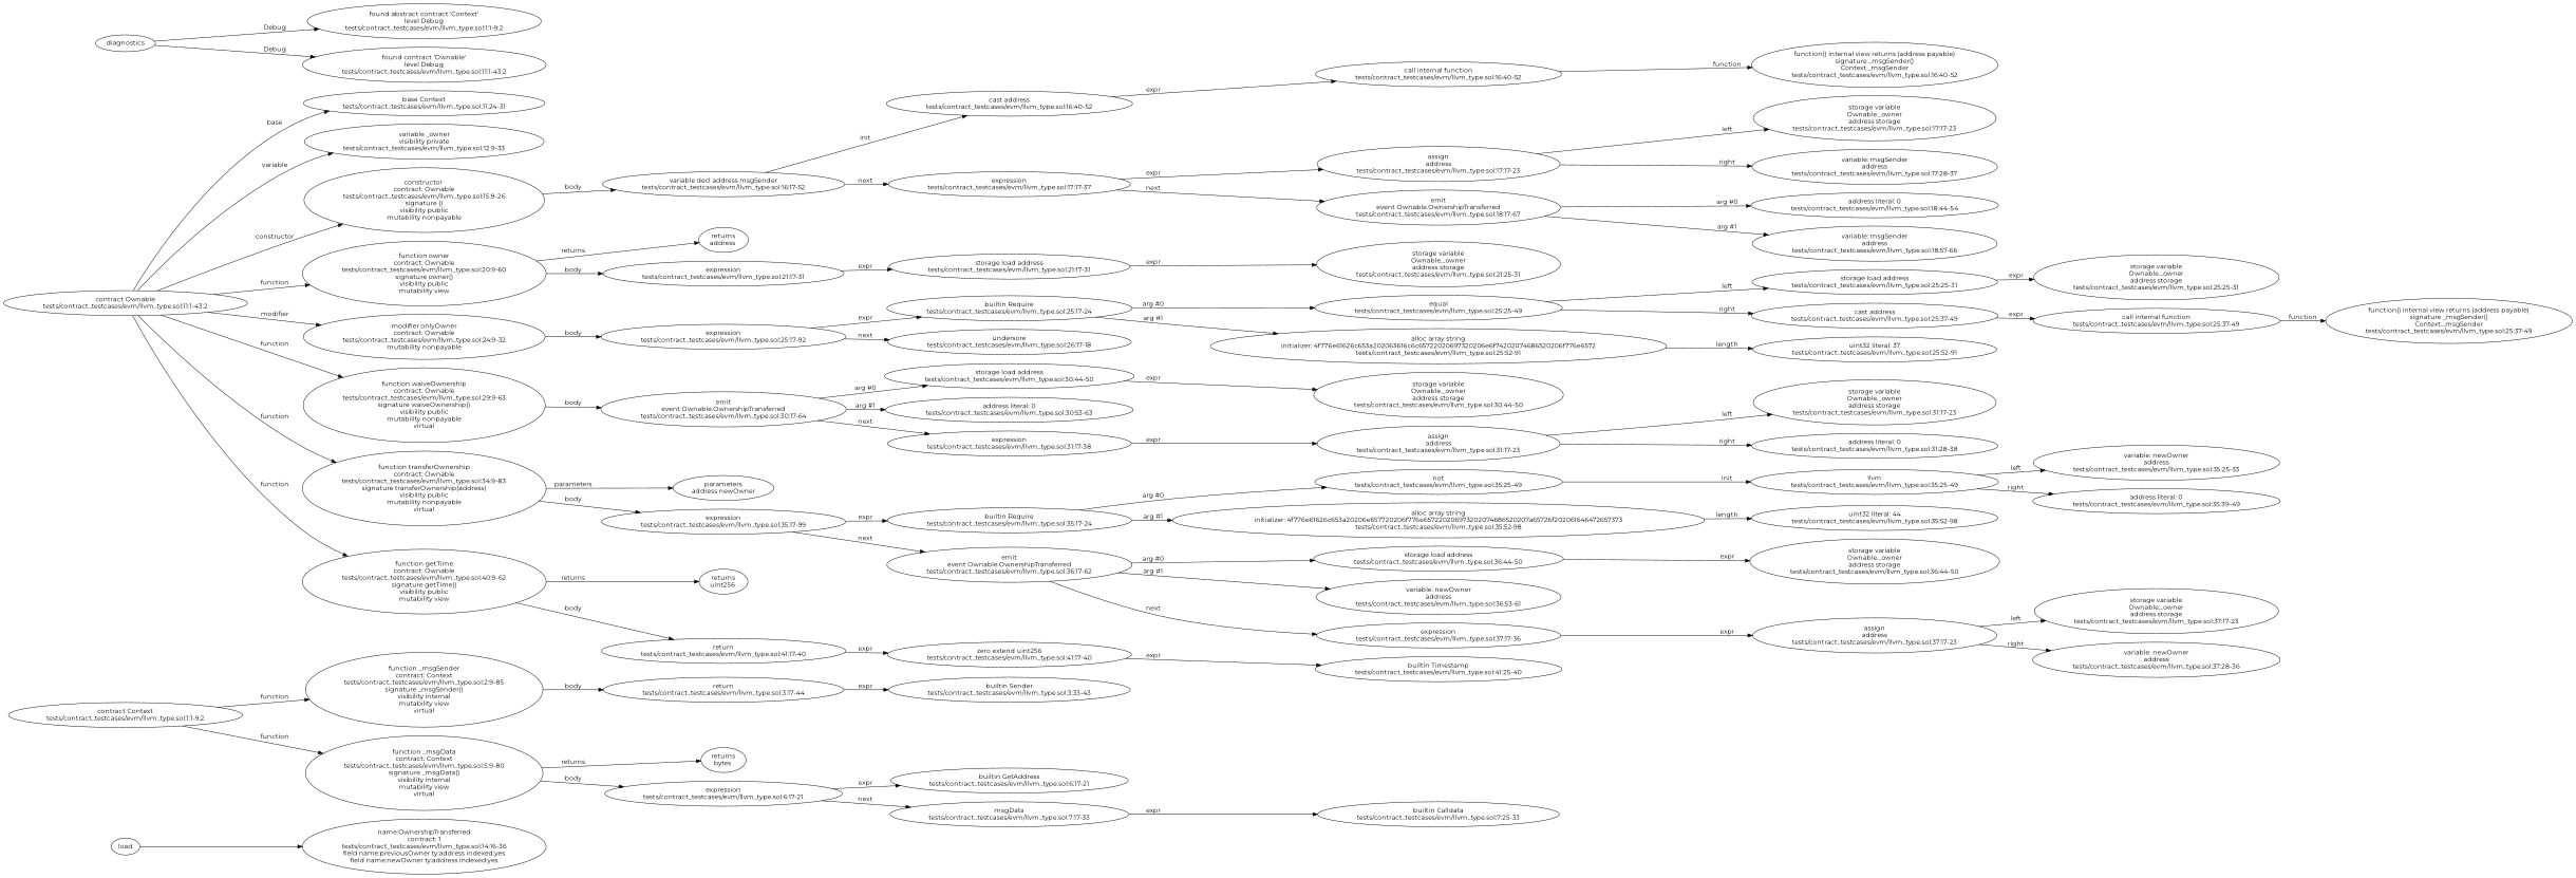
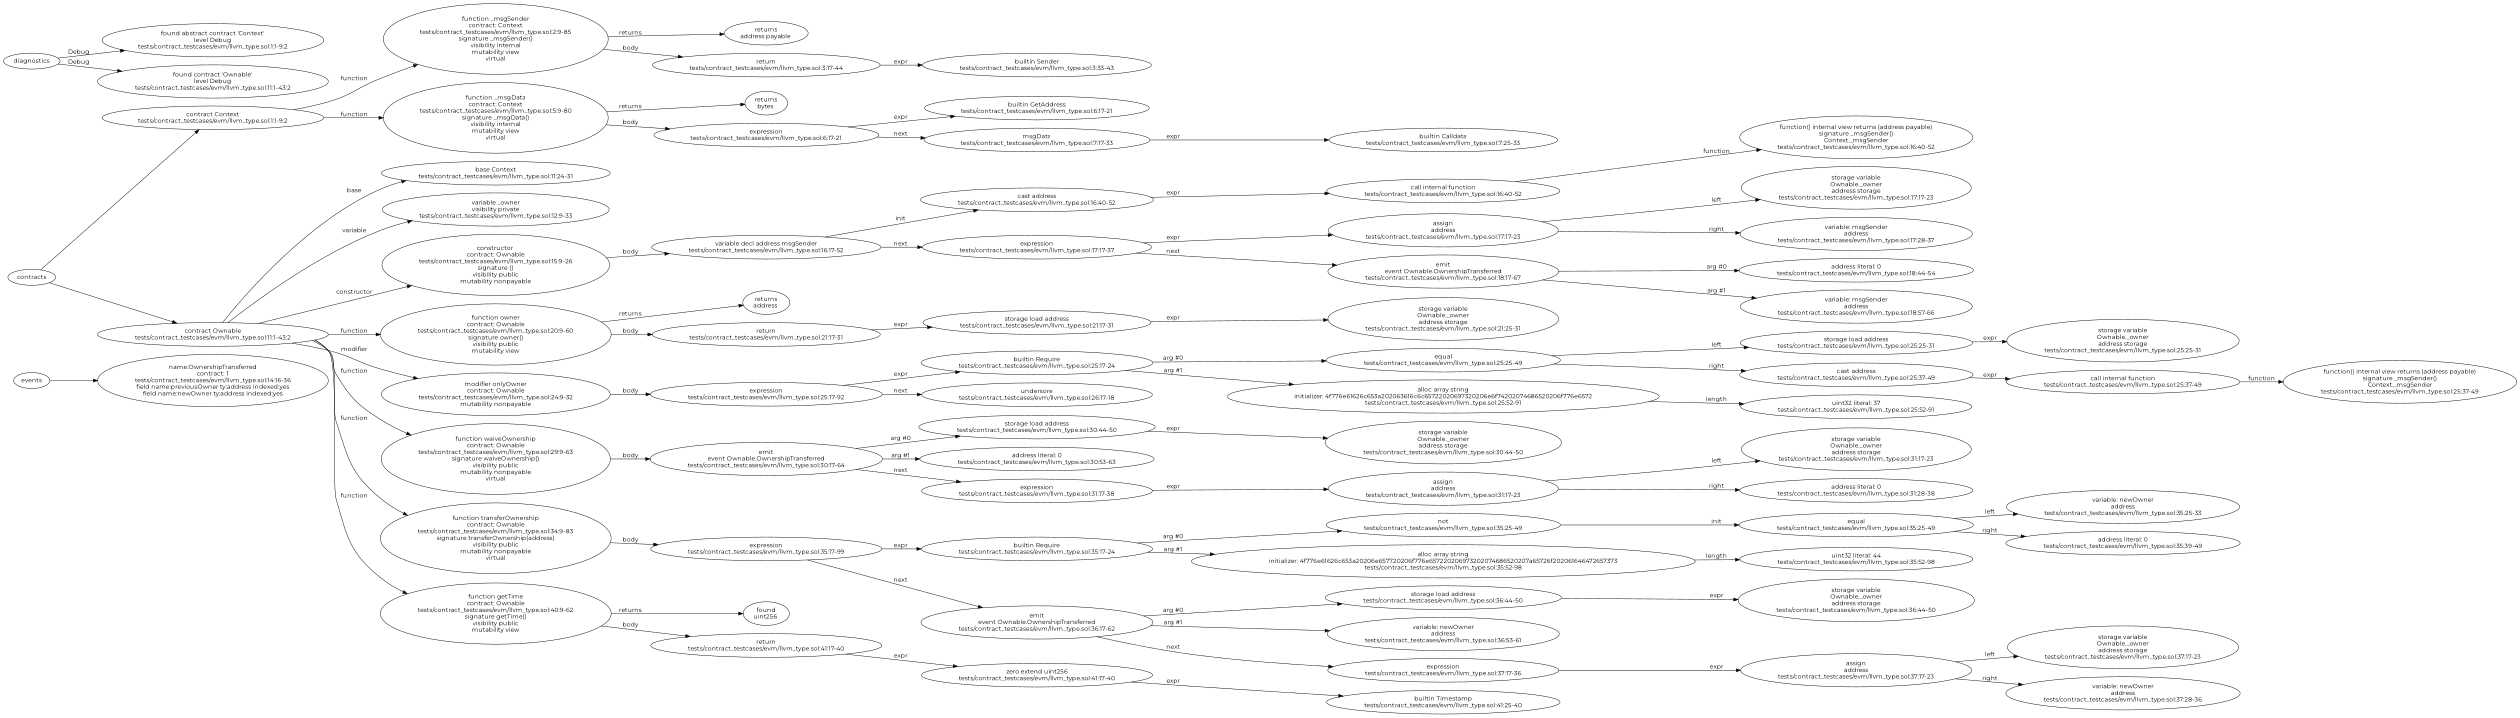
  strict digraph {
    fontname=Montserrat
    rankdir=LR
    node [fontname=Montserrat]
    edge [fontname=Montserrat]
    n1 [label="name:OwnershipTransferred\ncontract: 1\ntests/contract_testcases/evm/llvm_type.sol:14:16-36\nfield name:previousOwner ty:address indexed:yes\nfield name:newOwner ty:address indexed:yes"]
    n2 [label="contract Context\ntests/contract_testcases/evm/llvm_type.sol:1:1-9:2"]
    n3 [label="function _msgSender\ncontract: Context\ntests/contract_testcases/evm/llvm_type.sol:2:9-85\nsignature _msgSender()\nvisibility internal\nmutability view\nvirtual"]
    n4 [label="function _msgData\ncontract: Context\ntests/contract_testcases/evm/llvm_type.sol:5:9-80\nsignature _msgData()\nvisibility internal\nmutability view\nvirtual"]
+   n5 [label="returns\naddress payable "]
    n6 [label="return\ntests/contract_testcases/evm/llvm_type.sol:3:17-44"]
    n7 [label="returns\nbytes "]
    n8 [label="expression\ntests/contract_testcases/evm/llvm_type.sol:6:17-21"]
    n9 [label="builtin Sender\ntests/contract_testcases/evm/llvm_type.sol:3:33-43"]
    n10 [label="builtin GetAddress\ntests/contract_testcases/evm/llvm_type.sol:6:17-21"]
    n11 [label="msgData\ntests/contract_testcases/evm/llvm_type.sol:7:17-33"]
    n12 [label="builtin Calldata\ntests/contract_testcases/evm/llvm_type.sol:7:25-33"]
    n13 [label="contract Ownable\ntests/contract_testcases/evm/llvm_type.sol:11:1-43:2"]
    n14 [label="base Context\ntests/contract_testcases/evm/llvm_type.sol:11:24-31"]
    n15 [label="variable _owner\nvisibility private\ntests/contract_testcases/evm/llvm_type.sol:12:9-33"]
    n16 [label="constructor \ncontract: Ownable\ntests/contract_testcases/evm/llvm_type.sol:15:9-26\nsignature ()\nvisibility public\nmutability nonpayable"]
    n17 [label="function owner\ncontract: Ownable\ntests/contract_testcases/evm/llvm_type.sol:20:9-60\nsignature owner()\nvisibility public\nmutability view"]
    n18 [label="modifier onlyOwner\ncontract: Ownable\ntests/contract_testcases/evm/llvm_type.sol:24:9-32\nmutability nonpayable"]
    n19 [label="function waiveOwnership\ncontract: Ownable\ntests/contract_testcases/evm/llvm_type.sol:29:9-63\nsignature waiveOwnership()\nvisibility public\nmutability nonpayable\nvirtual"]
    n20 [label="function transferOwnership\ncontract: Ownable\ntests/contract_testcases/evm/llvm_type.sol:34:9-83\nsignature transferOwnership(address)\nvisibility public\nmutability nonpayable\nvirtual"]
    n21 [label="function getTime\ncontract: Ownable\ntests/contract_testcases/evm/llvm_type.sol:40:9-62\nsignature getTime()\nvisibility public\nmutability view"]
    n22 [label="variable decl address msgSender\ntests/contract_testcases/evm/llvm_type.sol:16:17-52"]
    n23 [label="returns\naddress "]
-   n24 [label="expression\ntests/contract_testcases/evm/llvm_type.sol:21:17-31"]
+   n24 [label="return\ntests/contract_testcases/evm/llvm_type.sol:21:17-31"]
    n25 [label="expression\ntests/contract_testcases/evm/llvm_type.sol:25:17-92"]
    n26 [label="emit\nevent Ownable.OwnershipTransferred\ntests/contract_testcases/evm/llvm_type.sol:30:17-64"]
-   n27 [label="parameters\naddress newOwner"]
    n28 [label="expression\ntests/contract_testcases/evm/llvm_type.sol:35:17-99"]
-   n29 [label="returns\nuint256 "]
+   n29 [label="found\nuint256 "]
    n30 [label="return\ntests/contract_testcases/evm/llvm_type.sol:41:17-40"]
    n31 [label="cast address\ntests/contract_testcases/evm/llvm_type.sol:16:40-52"]
    n32 [label="expression\ntests/contract_testcases/evm/llvm_type.sol:17:17-37"]
    n33 [label="call internal function\ntests/contract_testcases/evm/llvm_type.sol:16:40-52"]
    n34 [label="assign\naddress\ntests/contract_testcases/evm/llvm_type.sol:17:17-23"]
    n35 [label="emit\nevent Ownable.OwnershipTransferred\ntests/contract_testcases/evm/llvm_type.sol:18:17-67"]
    n36 [label="function() internal view returns (address payable)\nsignature _msgSender()\nContext._msgSender\ntests/contract_testcases/evm/llvm_type.sol:16:40-52"]
    n37 [label="storage variable\nOwnable._owner\naddress storage\ntests/contract_testcases/evm/llvm_type.sol:17:17-23"]
    n38 [label="variable: msgSender\naddress\ntests/contract_testcases/evm/llvm_type.sol:17:28-37"]
    n39 [label="address literal: 0\ntests/contract_testcases/evm/llvm_type.sol:18:44-54"]
    n40 [label="variable: msgSender\naddress\ntests/contract_testcases/evm/llvm_type.sol:18:57-66"]
    n41 [label="storage load address\ntests/contract_testcases/evm/llvm_type.sol:21:17-31"]
    n42 [label="storage variable\nOwnable._owner\naddress storage\ntests/contract_testcases/evm/llvm_type.sol:21:25-31"]
    n43 [label="builtin Require\ntests/contract_testcases/evm/llvm_type.sol:25:17-24"]
    n44 [label="undersore\ntests/contract_testcases/evm/llvm_type.sol:26:17-18"]
    n45 [label="equal\ntests/contract_testcases/evm/llvm_type.sol:25:25-49"]
    n46 [label="alloc array string\ninitializer: 4f776e61626c653a202063616c6c65722020697320206e6f74202074686520206f776e6572\ntests/contract_testcases/evm/llvm_type.sol:25:52-91"]
    n47 [label="storage load address\ntests/contract_testcases/evm/llvm_type.sol:25:25-31"]
    n48 [label="cast address\ntests/contract_testcases/evm/llvm_type.sol:25:37-49"]
    n49 [label="uint32 literal: 37\ntests/contract_testcases/evm/llvm_type.sol:25:52-91"]
    n50 [label="storage variable\nOwnable._owner\naddress storage\ntests/contract_testcases/evm/llvm_type.sol:25:25-31"]
    n51 [label="call internal function\ntests/contract_testcases/evm/llvm_type.sol:25:37-49"]
    n52 [label="function() internal view returns (address payable)\nsignature _msgSender()\nContext._msgSender\ntests/contract_testcases/evm/llvm_type.sol:25:37-49"]
    n53 [label="storage load address\ntests/contract_testcases/evm/llvm_type.sol:30:44-50"]
    n54 [label="address literal: 0\ntests/contract_testcases/evm/llvm_type.sol:30:53-63"]
    n55 [label="expression\ntests/contract_testcases/evm/llvm_type.sol:31:17-38"]
    n56 [label="storage variable\nOwnable._owner\naddress storage\ntests/contract_testcases/evm/llvm_type.sol:30:44-50"]
    n57 [label="assign\naddress\ntests/contract_testcases/evm/llvm_type.sol:31:17-23"]
    n58 [label="storage variable\nOwnable._owner\naddress storage\ntests/contract_testcases/evm/llvm_type.sol:31:17-23"]
    n59 [label="address literal: 0\ntests/contract_testcases/evm/llvm_type.sol:31:28-38"]
    n60 [label="builtin Require\ntests/contract_testcases/evm/llvm_type.sol:35:17-24"]
    n61 [label="emit\nevent Ownable.OwnershipTransferred\ntests/contract_testcases/evm/llvm_type.sol:36:17-62"]
    n62 [label="not\ntests/contract_testcases/evm/llvm_type.sol:35:25-49"]
    n63 [label="alloc array string\ninitializer: 4f776e61626c653a20206e657720206f776e657220206973202074686520207a65726f202061646472657373\ntests/contract_testcases/evm/llvm_type.sol:35:52-98"]
    n64 [label="storage load address\ntests/contract_testcases/evm/llvm_type.sol:36:44-50"]
    n65 [label="variable: newOwner\naddress\ntests/contract_testcases/evm/llvm_type.sol:36:53-61"]
    n66 [label="expression\ntests/contract_testcases/evm/llvm_type.sol:37:17-36"]
-   n67 [label="llvm\ntests/contract_testcases/evm/llvm_type.sol:35:25-49"]
+   n67 [label="equal\ntests/contract_testcases/evm/llvm_type.sol:35:25-49"]
    n68 [label="uint32 literal: 44\ntests/contract_testcases/evm/llvm_type.sol:35:52-98"]
    n69 [label="variable: newOwner\naddress\ntests/contract_testcases/evm/llvm_type.sol:35:25-33"]
    n70 [label="address literal: 0\ntests/contract_testcases/evm/llvm_type.sol:35:39-49"]
    n71 [label="storage variable\nOwnable._owner\naddress storage\ntests/contract_testcases/evm/llvm_type.sol:36:44-50"]
    n72 [label="assign\naddress\ntests/contract_testcases/evm/llvm_type.sol:37:17-23"]
    n73 [label="storage variable\nOwnable._owner\naddress storage\ntests/contract_testcases/evm/llvm_type.sol:37:17-23"]
    n74 [label="variable: newOwner\naddress\ntests/contract_testcases/evm/llvm_type.sol:37:28-36"]
    n75 [label="zero extend uint256\ntests/contract_testcases/evm/llvm_type.sol:41:17-40"]
    n76 [label="builtin Timestamp\ntests/contract_testcases/evm/llvm_type.sol:41:25-40"]
    n77 [label="found abstract contract 'Context'\nlevel Debug\ntests/contract_testcases/evm/llvm_type.sol:1:1-9:2"]
    n78 [label="found contract 'Ownable'\nlevel Debug\ntests/contract_testcases/evm/llvm_type.sol:11:1-43:2"]
-   events [label=load]
+   events
+   contracts
    diagnostics
    n2 -> n3 [label=function]
    n2 -> n4 [label=function]
+   n3 -> n5 [label=returns]
    n3 -> n6 [label=body]
    n4 -> n7 [label=returns]
    n4 -> n8 [label=body]
    n6 -> n9 [label=expr]
    n8 -> n10 [label=expr]
    n8 -> n11 [label=next]
    n11 -> n12 [label=expr]
    n13 -> n14 [label=base]
    n13 -> n15 [label=variable]
    n13 -> n16 [label=constructor]
    n13 -> n17 [label=function]
    n13 -> n18 [label=modifier]
    n13 -> n19 [label=function]
    n13 -> n20 [label=function]
    n13 -> n21 [label=function]
    n16 -> n22 [label=body]
    n17 -> n23 [label=returns]
    n17 -> n24 [label=body]
    n18 -> n25 [label=body]
    n19 -> n26 [label=body]
-   n20 -> n27 [label=parameters]
    n20 -> n28 [label=body]
    n21 -> n29 [label=returns]
    n21 -> n30 [label=body]
    n22 -> n31 [label=init]
    n22 -> n32 [label=next]
    n24 -> n41 [label=expr]
    n25 -> n43 [label=expr]
    n25 -> n44 [label=next]
    n26 -> n53 [label="arg #0"]
    n26 -> n54 [label="arg #1"]
    n26 -> n55 [label=next]
    n28 -> n60 [label=expr]
    n28 -> n61 [label=next]
    n30 -> n75 [label=expr]
    n31 -> n33 [label=expr]
    n32 -> n34 [label=expr]
    n32 -> n35 [label=next]
    n33 -> n36 [label=function]
    n34 -> n37 [label=left]
    n34 -> n38 [label=right]
    n35 -> n39 [label="arg #0"]
    n35 -> n40 [label="arg #1"]
    n41 -> n42 [label=expr]
    n43 -> n45 [label="arg #0"]
    n43 -> n46 [label="arg #1"]
    n45 -> n47 [label=left]
    n45 -> n48 [label=right]
    n46 -> n49 [label=length]
    n47 -> n50 [label=expr]
    n48 -> n51 [label=expr]
    n51 -> n52 [label=function]
    n53 -> n56 [label=expr]
    n55 -> n57 [label=expr]
    n57 -> n58 [label=left]
    n57 -> n59 [label=right]
    n60 -> n62 [label="arg #0"]
    n60 -> n63 [label="arg #1"]
    n61 -> n64 [label="arg #0"]
    n61 -> n65 [label="arg #1"]
    n61 -> n66 [label=next]
    n62 -> n67 [label=init]
    n63 -> n68 [label=length]
    n64 -> n71 [label=expr]
    n66 -> n72 [label=expr]
    n67 -> n69 [label=left]
    n67 -> n70 [label=right]
    n72 -> n73 [label=left]
    n72 -> n74 [label=right]
    n75 -> n76 [label=expr]
    events -> n1
+   contracts -> n2
+   contracts -> n13
    diagnostics -> n77 [label=Debug]
    diagnostics -> n78 [label=Debug]
  }
